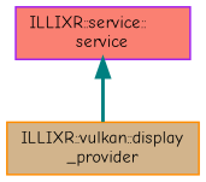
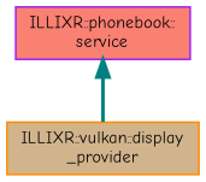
  digraph {
    fontname="Comic Neue"
    node [fontname="Comic Neue" fontsize=10 shape=box style=filled]
    n1 [color=darkorange fillcolor=tan fontcolor=black height=0.2 label="ILLIXR::vulkan::display\l_provider" width=0.4]
-   n2 [color=purple fillcolor=salmon height=0.2 label="ILLIXR::service::\lservice" width=0.4]
+   n2 [color=purple fillcolor=salmon height=0.2 label="ILLIXR::phonebook::\lservice" width=0.4]
    n2 -> n1 [color=teal dir=back fontname="Comic Neue" fontsize=10 labelfontname=Helvetica labelfontsize=10 style=bold]
  }
